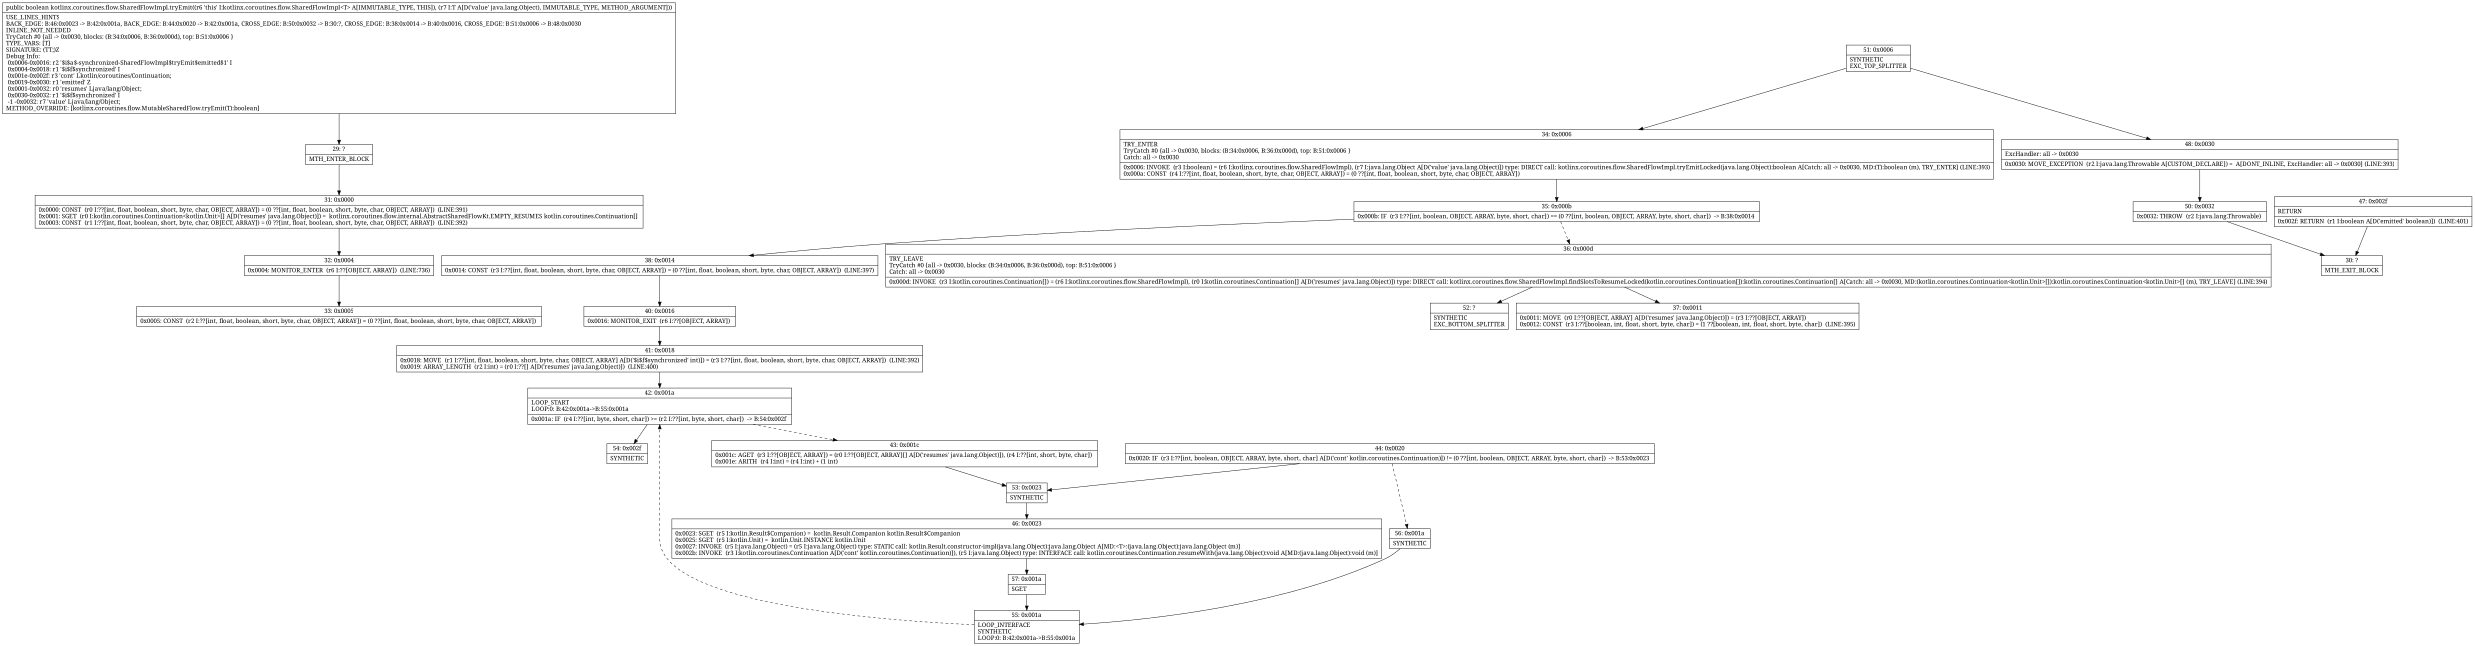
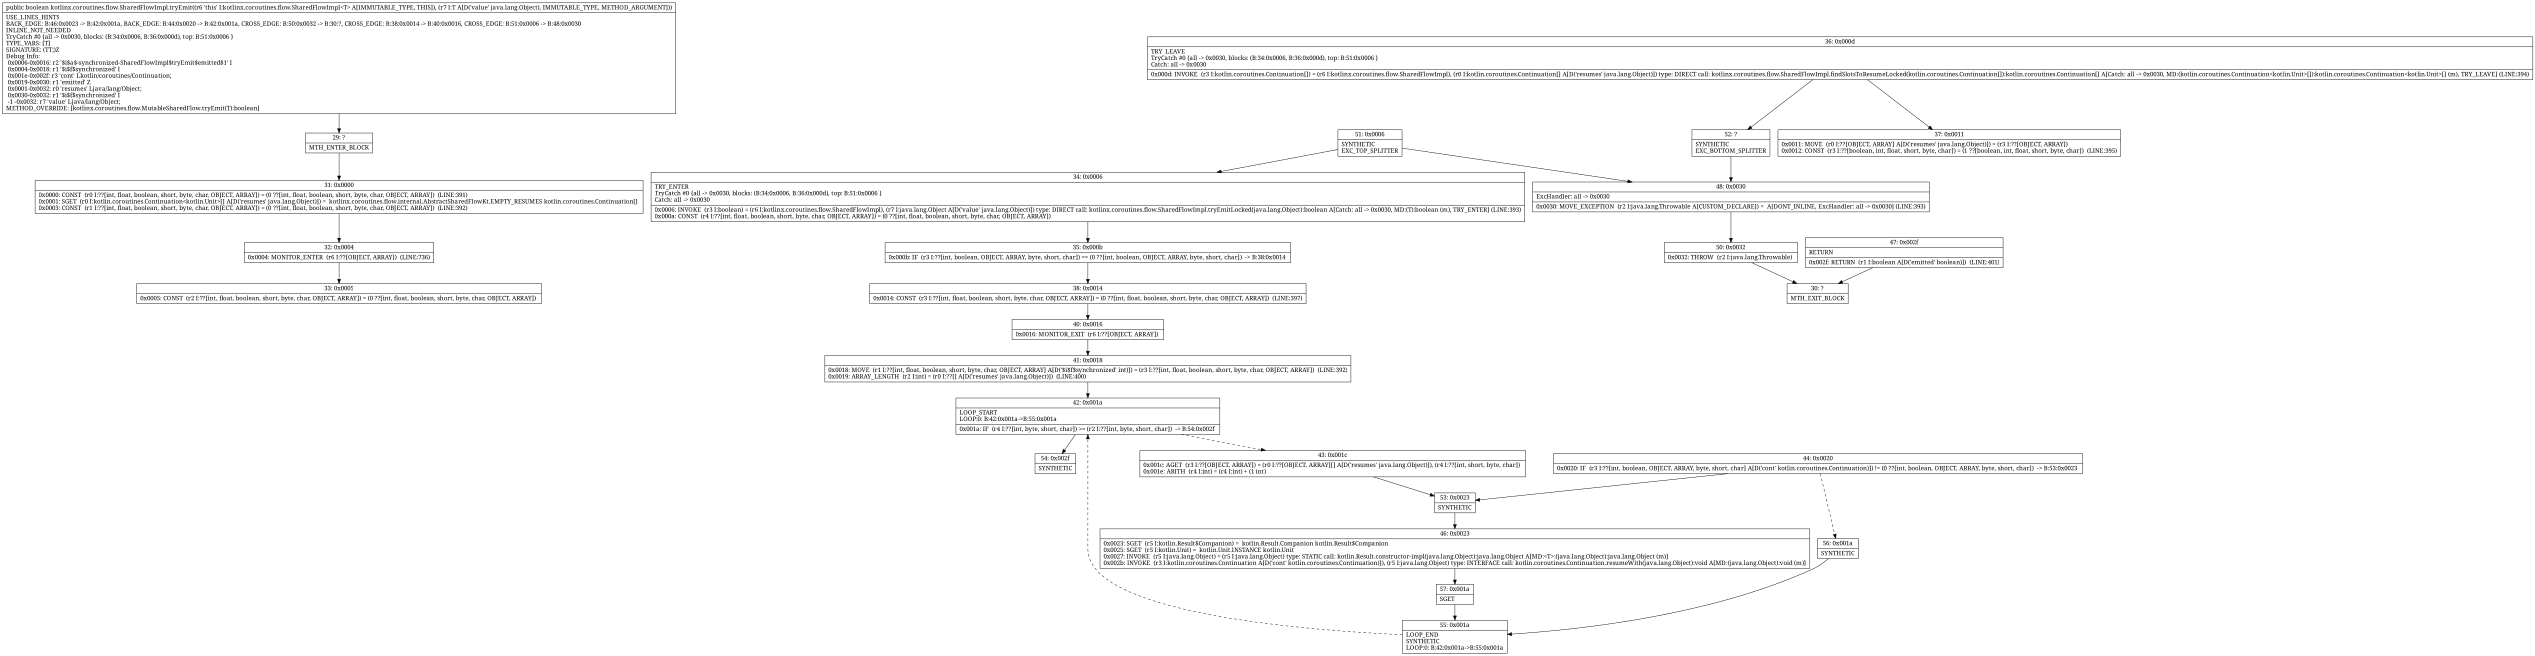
  digraph {
    fontname="Noto Serif"
    node [fontname="Noto Serif" shape=record]
    edge [fontname="Noto Serif"]
    n1 [label="{29\:\ ?|MTH_ENTER_BLOCK\l}"]
    n2 [label="{31\:\ 0x0000|0x0000: CONST  (r0 I:??[int, float, boolean, short, byte, char, OBJECT, ARRAY]) = (0 ??[int, float, boolean, short, byte, char, OBJECT, ARRAY])  (LINE:391)\l0x0001: SGET  (r0 I:kotlin.coroutines.Continuation\<kotlin.Unit\>[] A[D('resumes' java.lang.Object)]) =  kotlinx.coroutines.flow.internal.AbstractSharedFlowKt.EMPTY_RESUMES kotlin.coroutines.Continuation[] \l0x0003: CONST  (r1 I:??[int, float, boolean, short, byte, char, OBJECT, ARRAY]) = (0 ??[int, float, boolean, short, byte, char, OBJECT, ARRAY])  (LINE:392)\l}"]
    n3 [label="{32\:\ 0x0004|0x0004: MONITOR_ENTER  (r6 I:??[OBJECT, ARRAY])  (LINE:736)\l}"]
    n4 [label="{33\:\ 0x0005|0x0005: CONST  (r2 I:??[int, float, boolean, short, byte, char, OBJECT, ARRAY]) = (0 ??[int, float, boolean, short, byte, char, OBJECT, ARRAY]) \l}"]
    n5 [label="{51\:\ 0x0006|SYNTHETIC\lEXC_TOP_SPLITTER\l}"]
    n6 [label="{34\:\ 0x0006|TRY_ENTER\lTryCatch #0 \{all \-\> 0x0030, blocks: (B:34:0x0006, B:36:0x000d), top: B:51:0x0006 \}\lCatch: all \-\> 0x0030\l|0x0006: INVOKE  (r3 I:boolean) = (r6 I:kotlinx.coroutines.flow.SharedFlowImpl), (r7 I:java.lang.Object A[D('value' java.lang.Object)]) type: DIRECT call: kotlinx.coroutines.flow.SharedFlowImpl.tryEmitLocked(java.lang.Object):boolean A[Catch: all \-\> 0x0030, MD:(T):boolean (m), TRY_ENTER] (LINE:393)\l0x000a: CONST  (r4 I:??[int, float, boolean, short, byte, char, OBJECT, ARRAY]) = (0 ??[int, float, boolean, short, byte, char, OBJECT, ARRAY]) \l}"]
    n7 [label="{48\:\ 0x0030|ExcHandler: all \-\> 0x0030\l|0x0030: MOVE_EXCEPTION  (r2 I:java.lang.Throwable A[CUSTOM_DECLARE]) =  A[DONT_INLINE, ExcHandler: all \-\> 0x0030] (LINE:393)\l}"]
    n8 [label="{35\:\ 0x000b|0x000b: IF  (r3 I:??[int, boolean, OBJECT, ARRAY, byte, short, char]) == (0 ??[int, boolean, OBJECT, ARRAY, byte, short, char])  \-\> B:38:0x0014 \l}"]
    n9 [label="{50\:\ 0x0032|0x0032: THROW  (r2 I:java.lang.Throwable) \l}"]
    n10 [label="{36\:\ 0x000d|TRY_LEAVE\lTryCatch #0 \{all \-\> 0x0030, blocks: (B:34:0x0006, B:36:0x000d), top: B:51:0x0006 \}\lCatch: all \-\> 0x0030\l|0x000d: INVOKE  (r3 I:kotlin.coroutines.Continuation[]) = (r6 I:kotlinx.coroutines.flow.SharedFlowImpl), (r0 I:kotlin.coroutines.Continuation[] A[D('resumes' java.lang.Object)]) type: DIRECT call: kotlinx.coroutines.flow.SharedFlowImpl.findSlotsToResumeLocked(kotlin.coroutines.Continuation[]):kotlin.coroutines.Continuation[] A[Catch: all \-\> 0x0030, MD:(kotlin.coroutines.Continuation\<kotlin.Unit\>[]):kotlin.coroutines.Continuation\<kotlin.Unit\>[] (m), TRY_LEAVE] (LINE:394)\l}"]
    n11 [label="{38\:\ 0x0014|0x0014: CONST  (r3 I:??[int, float, boolean, short, byte, char, OBJECT, ARRAY]) = (0 ??[int, float, boolean, short, byte, char, OBJECT, ARRAY])  (LINE:397)\l}"]
    n12 [label="{37\:\ 0x0011|0x0011: MOVE  (r0 I:??[OBJECT, ARRAY] A[D('resumes' java.lang.Object)]) = (r3 I:??[OBJECT, ARRAY]) \l0x0012: CONST  (r3 I:??[boolean, int, float, short, byte, char]) = (1 ??[boolean, int, float, short, byte, char])  (LINE:395)\l}"]
    n13 [label="{52\:\ ?|SYNTHETIC\lEXC_BOTTOM_SPLITTER\l}"]
    n14 [label="{40\:\ 0x0016|0x0016: MONITOR_EXIT  (r6 I:??[OBJECT, ARRAY]) \l}"]
    n15 [label="{41\:\ 0x0018|0x0018: MOVE  (r1 I:??[int, float, boolean, short, byte, char, OBJECT, ARRAY] A[D('$i$f$synchronized' int)]) = (r3 I:??[int, float, boolean, short, byte, char, OBJECT, ARRAY])  (LINE:392)\l0x0019: ARRAY_LENGTH  (r2 I:int) = (r0 I:??[] A[D('resumes' java.lang.Object)])  (LINE:400)\l}"]
    n16 [label="{42\:\ 0x001a|LOOP_START\lLOOP:0: B:42:0x001a\-\>B:55:0x001a\l|0x001a: IF  (r4 I:??[int, byte, short, char]) \>= (r2 I:??[int, byte, short, char])  \-\> B:54:0x002f \l}"]
    n17 [label="{43\:\ 0x001c|0x001c: AGET  (r3 I:??[OBJECT, ARRAY]) = (r0 I:??[OBJECT, ARRAY][] A[D('resumes' java.lang.Object)]), (r4 I:??[int, short, byte, char]) \l0x001e: ARITH  (r4 I:int) = (r4 I:int) + (1 int) \l}"]
    n18 [label="{54\:\ 0x002f|SYNTHETIC\l}"]
    n19 [label="{53\:\ 0x0023|SYNTHETIC\l}"]
    n20 [label="{44\:\ 0x0020|0x0020: IF  (r3 I:??[int, boolean, OBJECT, ARRAY, byte, short, char] A[D('cont' kotlin.coroutines.Continuation)]) != (0 ??[int, boolean, OBJECT, ARRAY, byte, short, char])  \-\> B:53:0x0023 \l}"]
    n21 [label="{56\:\ 0x001a|SYNTHETIC\l}"]
    n22 [label="{46\:\ 0x0023|0x0023: SGET  (r5 I:kotlin.Result$Companion) =  kotlin.Result.Companion kotlin.Result$Companion \l0x0025: SGET  (r5 I:kotlin.Unit) =  kotlin.Unit.INSTANCE kotlin.Unit \l0x0027: INVOKE  (r5 I:java.lang.Object) = (r5 I:java.lang.Object) type: STATIC call: kotlin.Result.constructor\-impl(java.lang.Object):java.lang.Object A[MD:\<T\>:(java.lang.Object):java.lang.Object (m)]\l0x002b: INVOKE  (r3 I:kotlin.coroutines.Continuation A[D('cont' kotlin.coroutines.Continuation)]), (r5 I:java.lang.Object) type: INTERFACE call: kotlin.coroutines.Continuation.resumeWith(java.lang.Object):void A[MD:(java.lang.Object):void (m)]\l}"]
-   n23 [label="{55\:\ 0x001a|LOOP_INTERFACE\lSYNTHETIC\lLOOP:0: B:42:0x001a\-\>B:55:0x001a\l}"]
+   n23 [label="{55\:\ 0x001a|LOOP_END\lSYNTHETIC\lLOOP:0: B:42:0x001a\-\>B:55:0x001a\l}"]
    n24 [label="{57\:\ 0x001a|SGET\l}"]
    n25 [label="{47\:\ 0x002f|RETURN\l|0x002f: RETURN  (r1 I:boolean A[D('emitted' boolean)])  (LINE:401)\l}"]
    n26 [label="{30\:\ ?|MTH_EXIT_BLOCK\l}"]
    n27 [label="{public boolean kotlinx.coroutines.flow.SharedFlowImpl.tryEmit((r6 'this' I:kotlinx.coroutines.flow.SharedFlowImpl\<T\> A[IMMUTABLE_TYPE, THIS]), (r7 I:T A[D('value' java.lang.Object), IMMUTABLE_TYPE, METHOD_ARGUMENT]))  | USE_LINES_HINTS\lBACK_EDGE: B:46:0x0023 \-\> B:42:0x001a, BACK_EDGE: B:44:0x0020 \-\> B:42:0x001a, CROSS_EDGE: B:50:0x0032 \-\> B:30:?, CROSS_EDGE: B:38:0x0014 \-\> B:40:0x0016, CROSS_EDGE: B:51:0x0006 \-\> B:48:0x0030\lINLINE_NOT_NEEDED\lTryCatch #0 \{all \-\> 0x0030, blocks: (B:34:0x0006, B:36:0x000d), top: B:51:0x0006 \}\lTYPE_VARS: [T]\lSIGNATURE: (TT;)Z\lDebug Info:\l  0x0006\-0x0016: r2 '$i$a$\-synchronized\-SharedFlowImpl$tryEmit$emitted$1' I\l  0x0004\-0x0018: r1 '$i$f$synchronized' I\l  0x001e\-0x002f: r3 'cont' Lkotlin\/coroutines\/Continuation;\l  0x0019\-0x0030: r1 'emitted' Z\l  0x0001\-0x0032: r0 'resumes' Ljava\/lang\/Object;\l  0x0030\-0x0032: r1 '$i$f$synchronized' I\l  \-1 \-0x0032: r7 'value' Ljava\/lang\/Object;\lMETHOD_OVERRIDE: [kotlinx.coroutines.flow.MutableSharedFlow.tryEmit(T):boolean]\l}"]
    n1 -> n2
    n2 -> n3
    n3 -> n4
    n5 -> n6
    n5 -> n7
    n6 -> n8
    n7 -> n9
-   n8 -> n10 [style=dashed]
    n8 -> n11
    n9 -> n26
    n10 -> n12
    n10 -> n13
    n11 -> n14
+   n13 -> n7
    n14 -> n15
    n15 -> n16
    n16 -> n17 [style=dashed]
    n16 -> n18
    n17 -> n19
    n19 -> n22
    n20 -> n19
    n20 -> n21 [style=dashed]
    n21 -> n23
    n22 -> n24
    n23 -> n16 [style=dashed]
    n24 -> n23
    n25 -> n26
    n27 -> n1
  }
